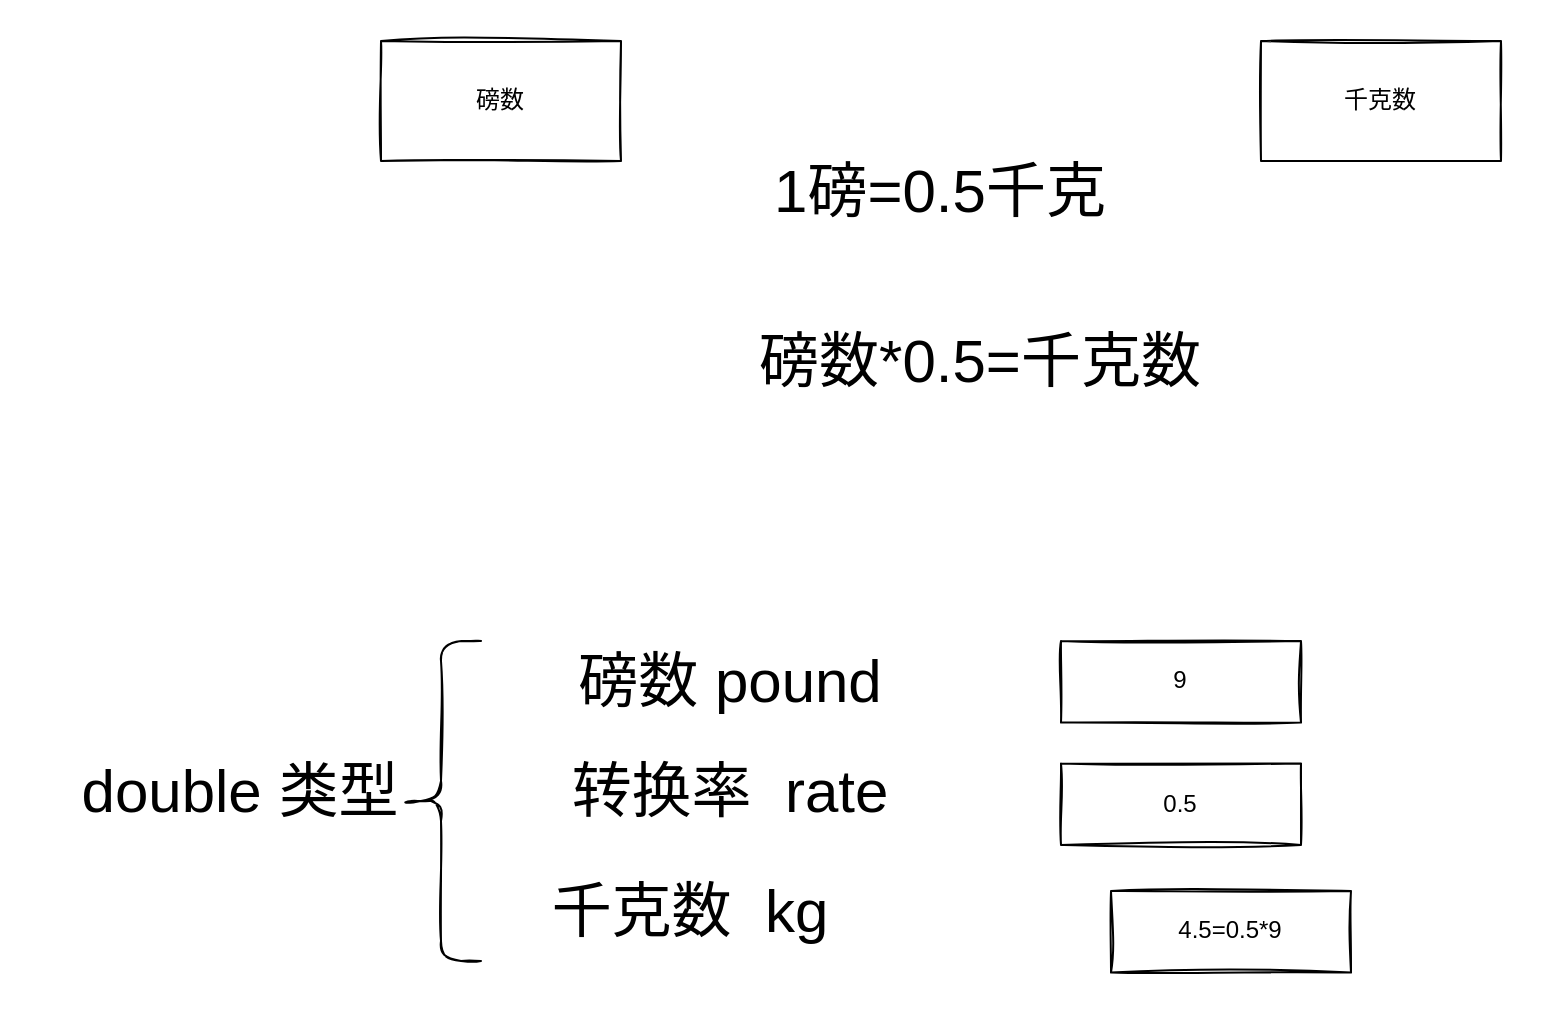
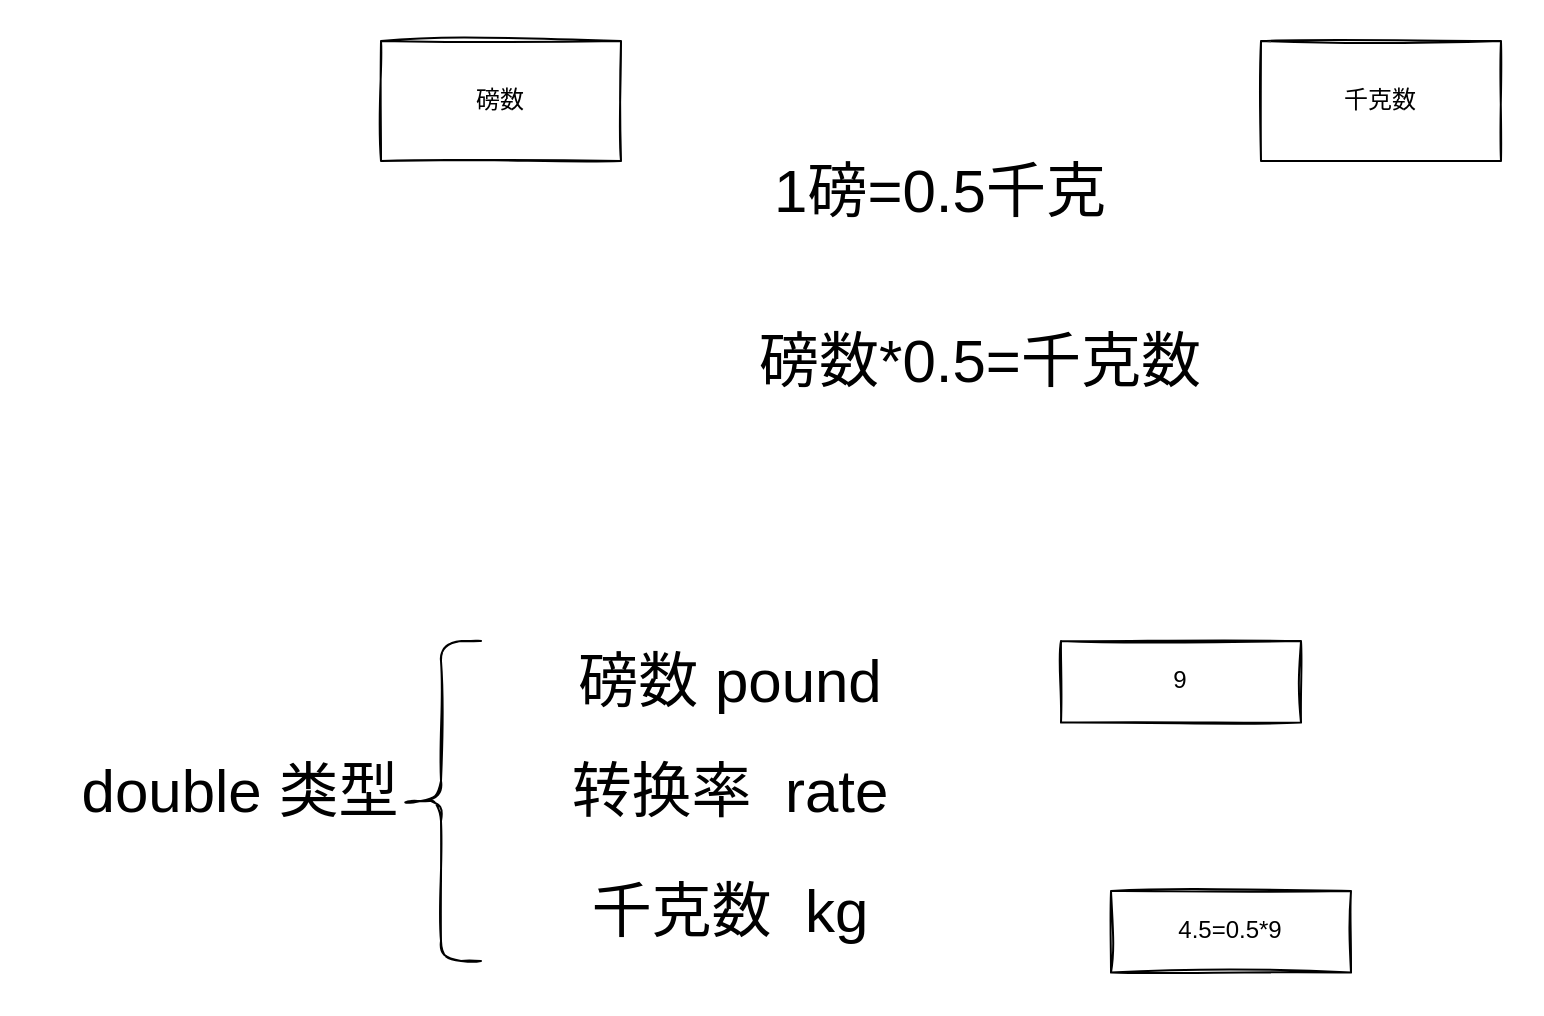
  <mxCell id="0" />
  <mxCell id="1" parent="0" />
  <mxCell id="2" value="磅数" style="rounded=0;whiteSpace=wrap;html=1;sketch=1;" parent="1" vertex="1"><mxGeometry x="190" y="20" width="120" height="60" as="geometry" /></mxCell>
  <mxCell id="3" value="1磅=0.5千克" style="text;html=1;strokeColor=none;fillColor=none;align=center;verticalAlign=middle;whiteSpace=wrap;rounded=0;sketch=1;fontSize=30;" parent="1" vertex="1"><mxGeometry x="370" y="80" width="200" height="30" as="geometry" /></mxCell>
  <mxCell id="4" value="千克数" style="whiteSpace=wrap;html=1;rounded=0;sketch=1;" parent="1" vertex="1"><mxGeometry x="630" y="20" width="120" height="60" as="geometry" /></mxCell>
  <mxCell id="5" value="磅数*0.5=千克数" style="text;html=1;strokeColor=none;fillColor=none;align=center;verticalAlign=middle;whiteSpace=wrap;rounded=0;sketch=1;fontSize=30;" parent="1" vertex="1"><mxGeometry x="330" y="160" width="320" height="40" as="geometry" /></mxCell>
  <mxCell id="6" value="磅数&amp;nbsp;pound" style="text;html=1;strokeColor=none;fillColor=none;align=center;verticalAlign=middle;whiteSpace=wrap;rounded=0;sketch=1;fontSize=30;" parent="1" vertex="1"><mxGeometry x="260" y="320" width="210" height="40" as="geometry" /></mxCell>
  <mxCell id="7" value="转换率&amp;nbsp; rate" style="text;html=1;strokeColor=none;fillColor=none;align=center;verticalAlign=middle;whiteSpace=wrap;rounded=0;sketch=1;fontSize=30;" parent="1" vertex="1"><mxGeometry x="280" y="380" width="170" height="30" as="geometry" /></mxCell>
- <mxCell id="8" value="千克数&amp;nbsp;&amp;nbsp;kg" style="text;html=1;strokeColor=none;fillColor=none;align=center;verticalAlign=middle;whiteSpace=wrap;rounded=0;sketch=1;fontSize=30;" parent="1" vertex="1"><mxGeometry x="250" y="440" width="190" height="30" as="geometry" /></mxCell>
+ <mxCell id="8" value="千克数&amp;nbsp;&amp;nbsp;kg" style="text;html=1;strokeColor=none;fillColor=none;align=center;verticalAlign=middle;whiteSpace=wrap;rounded=0;sketch=1;fontSize=30;" parent="1" vertex="1"><mxGeometry x="270" y="440" width="190" height="30" as="geometry" /></mxCell>
  <mxCell id="9" value="" style="shape=curlyBracket;whiteSpace=wrap;html=1;rounded=1;sketch=1;" parent="1" vertex="1"><mxGeometry x="200" y="320" width="40" height="160" as="geometry" /></mxCell>
  <mxCell id="10" value="double 类型" style="text;html=1;strokeColor=none;fillColor=none;align=center;verticalAlign=middle;whiteSpace=wrap;rounded=0;sketch=1;fontSize=30;" parent="1" vertex="1"><mxGeometry x="20" y="380" width="200" height="30" as="geometry" /></mxCell>
  <mxCell id="11" value="9" style="rounded=0;whiteSpace=wrap;html=1;sketch=1;" parent="1" vertex="1"><mxGeometry x="530" y="320" width="120" height="40.8" as="geometry" /></mxCell>
- <mxCell id="12" value="0.5" style="rounded=0;whiteSpace=wrap;html=1;sketch=1;" parent="1" vertex="1"><mxGeometry x="530" y="381.2" width="120" height="40.8" as="geometry" /></mxCell>
  <mxCell id="13" value="4.5=0.5*9" style="rounded=0;whiteSpace=wrap;html=1;sketch=1;" parent="1" vertex="1"><mxGeometry x="555" y="445" width="120" height="40.8" as="geometry" /></mxCell>
